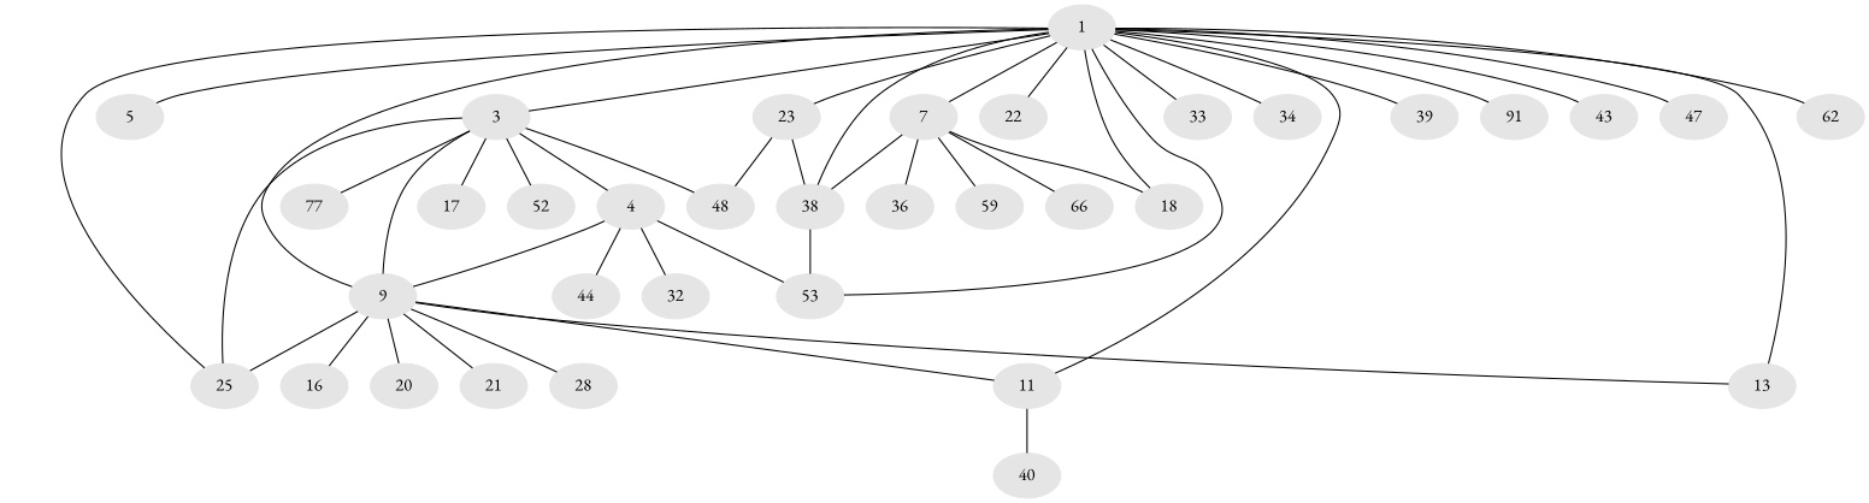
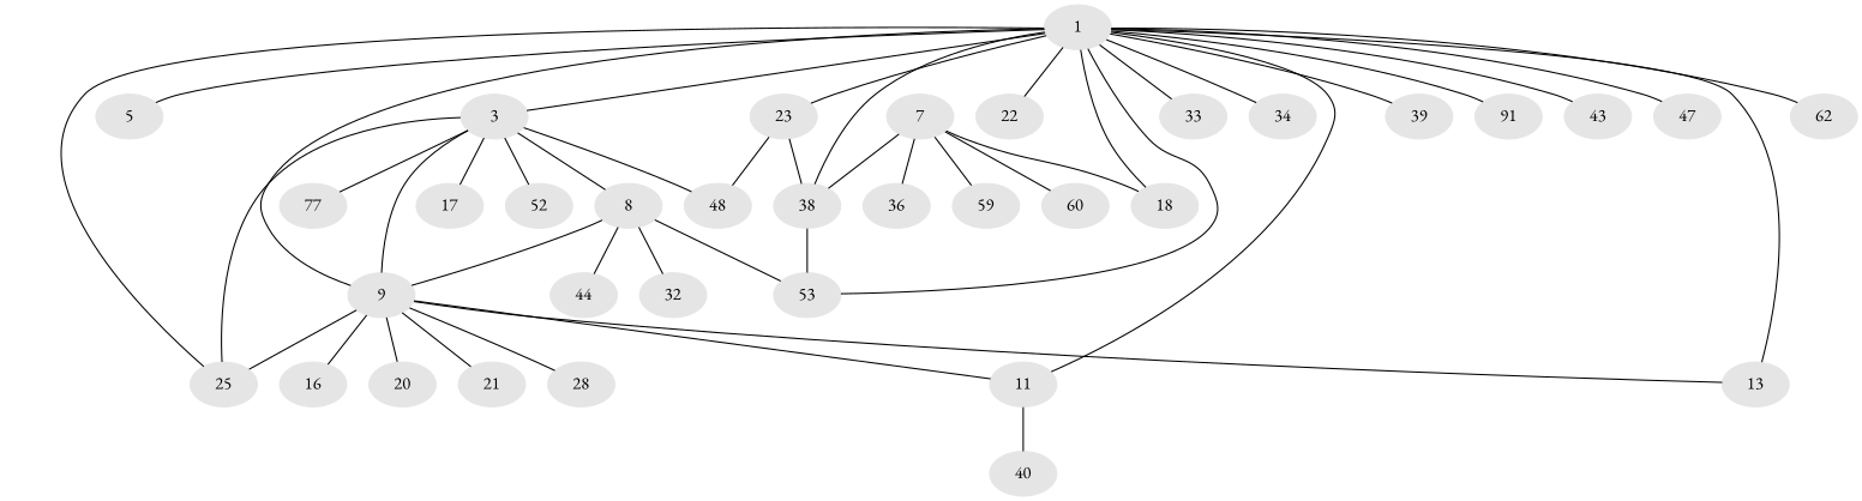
  graph {
    fontname="EB Garamond"
    node [color=gray90 fontname="EB Garamond" style=filled]
    edge [fontname="EB Garamond"]
    1 [super="+26+2+6+31+69+4"]
    3
    5
    7 [super="+10"]
    9 [super="+12+60"]
    11
    13
    18
    22
    23 [super="+56+45"]
    25 [super="+37"]
    33
    34
    38 [super="+57"]
    39
    n16 [label=91]
    43 [super="+46"]
    47
    53
    62
-   8 [label=4]
+   8
    17
    48 [super="+63"]
    52 [super="+58"]
    n25 [label=77]
    36
    59
-   66
+   66 [label=60]
    16
    20
    21
    28
    40
    32
    44
    1 -- 3 [weight=2]
    1 -- 5
-   1 -- 7
    1 -- 9 [weight=2]
    1 -- 11
    1 -- 13 [weight=2]
    1 -- 18 [weight=4]
    1 -- 22 [weight=2]
    1 -- 23 [weight=3]
    1 -- 25
    1 -- 33
    1 -- 34
    1 -- 38
    1 -- 39
    1 -- n16
    1 -- 43 [weight=2]
    1 -- 47
    1 -- 53
    1 -- 62
    3 -- 9 [weight=2]
    3 -- 25
    3 -- 8
    3 -- 17
    3 -- 48
    3 -- 52
    3 -- n25
    7 -- 18
    7 -- 38
    7 -- 36
    7 -- 59
    7 -- 66
    9 -- 11
    9 -- 13
    9 -- 25 [weight=2]
    9 -- 16
    9 -- 20
    9 -- 21
    9 -- 28
    11 -- 40
    23 -- 38
    23 -- 48
    38 -- 53
    8 -- 9
    8 -- 53
    8 -- 32
    8 -- 44
  }
